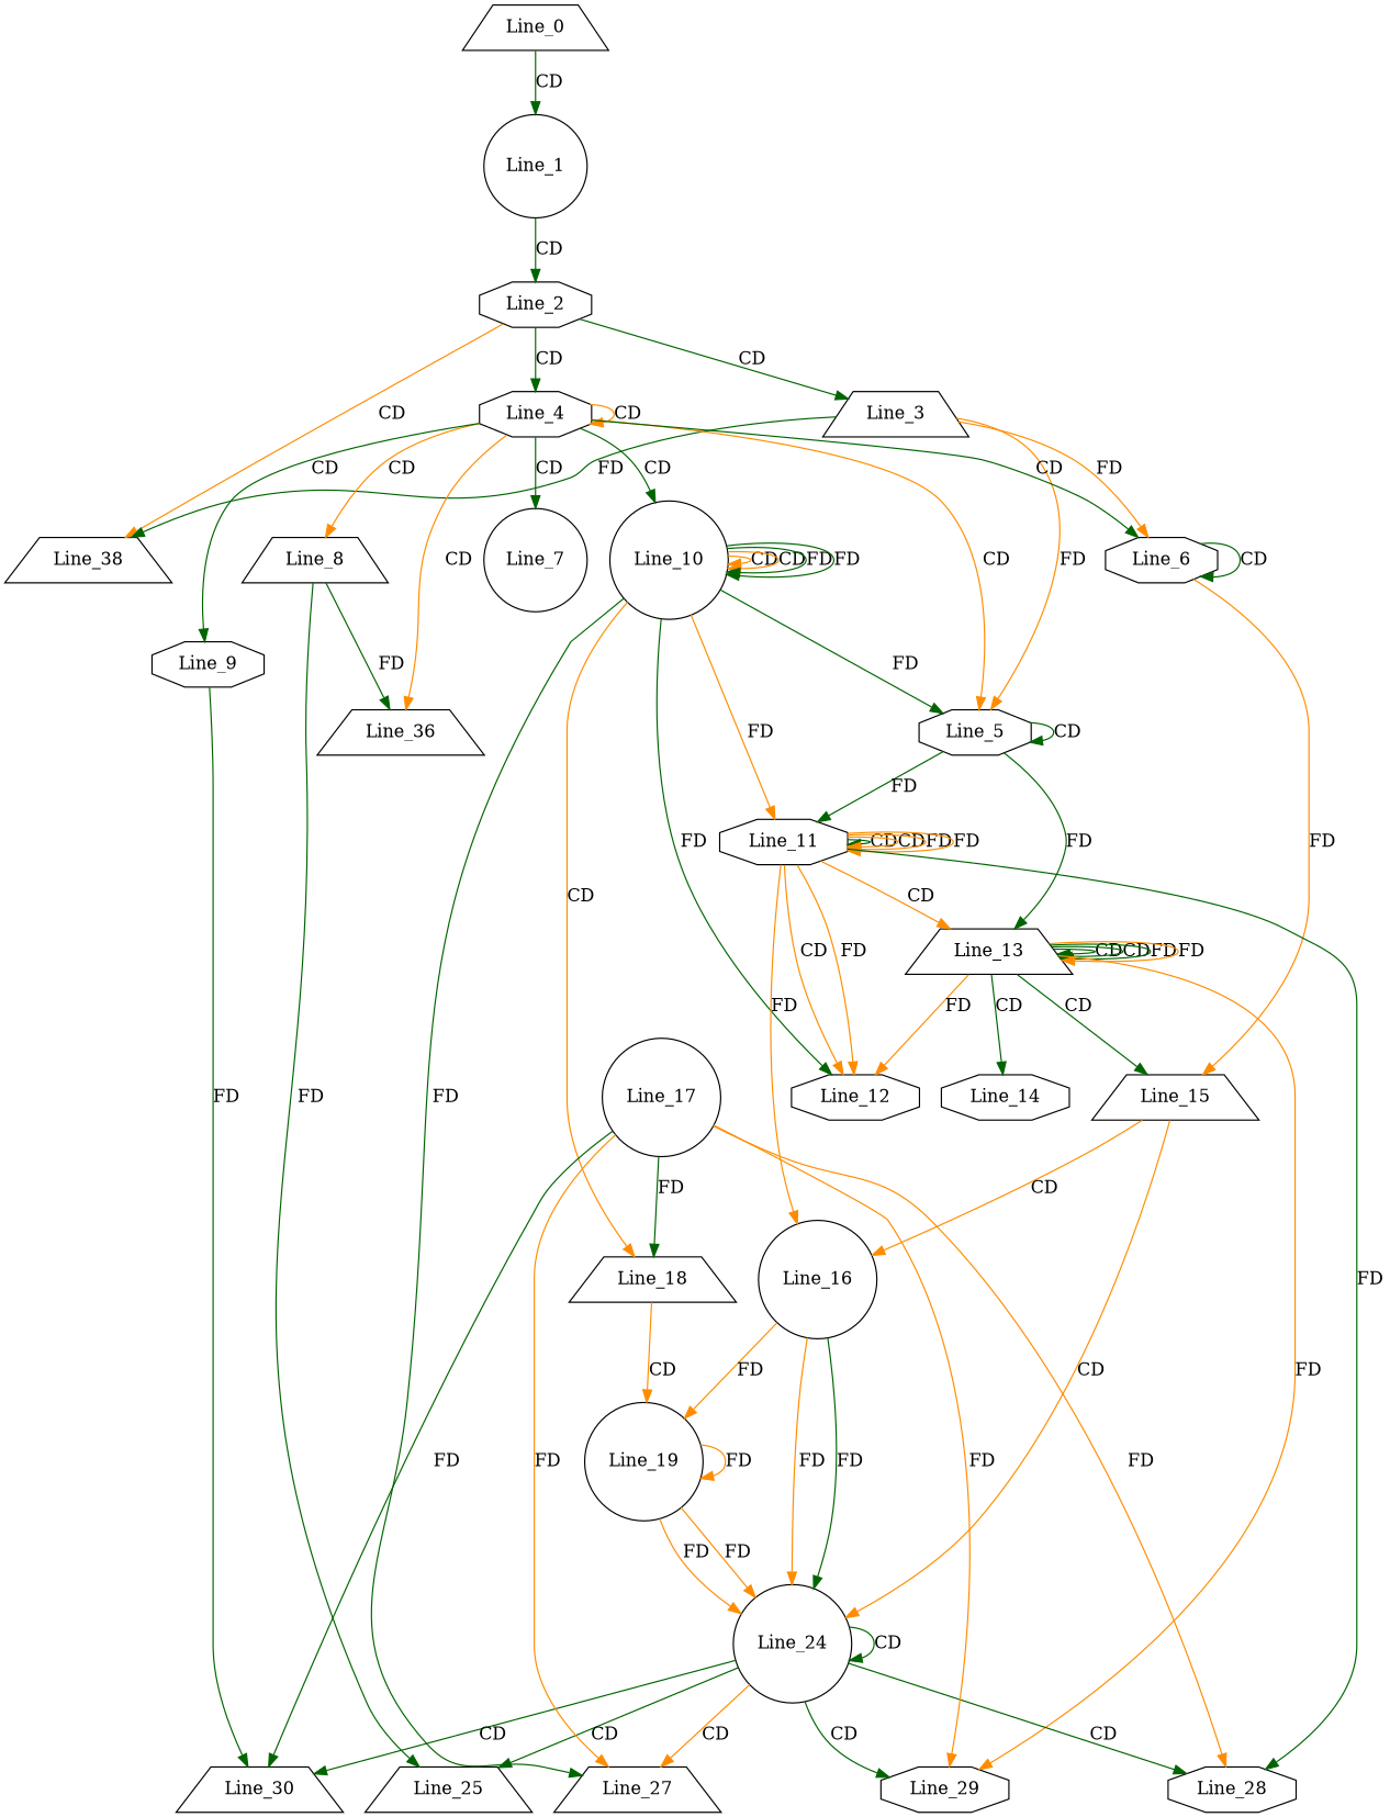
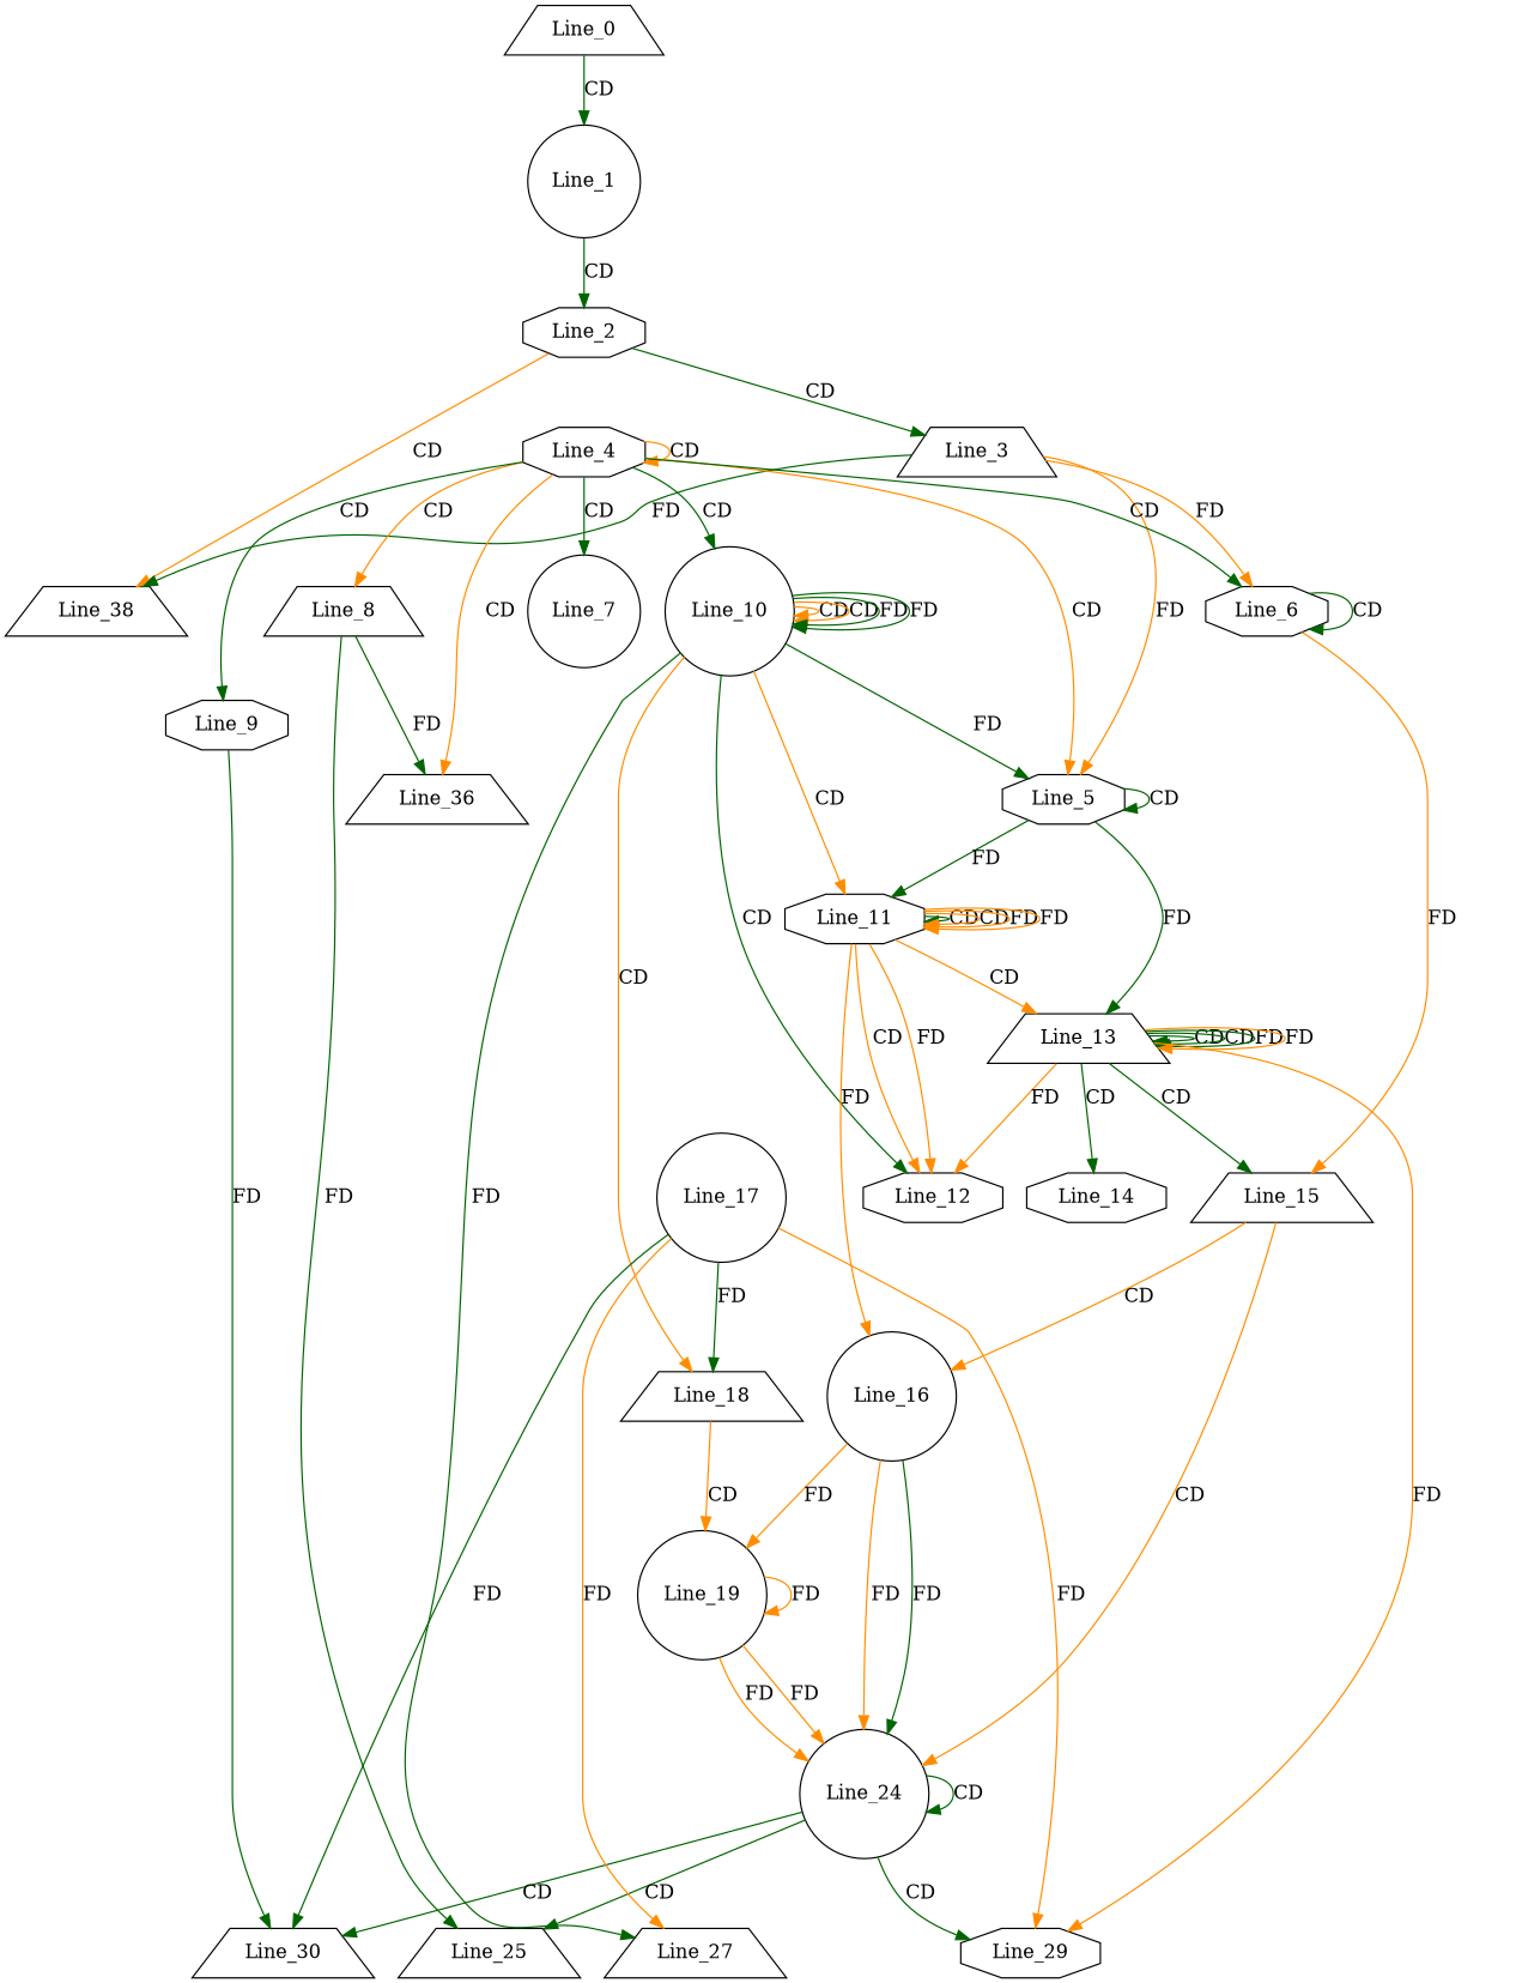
  digraph {
    node [shape=trapezium]
    edge [color=darkgreen]
    Line_1 [shape=circle]
    Line_0
    Line_2 [shape=octagon]
    Line_3
    Line_4 [shape=octagon]
    Line_38
    Line_5 [shape=octagon]
    Line_6 [shape=octagon]
    Line_7 [shape=circle]
    Line_8
    Line_9 [shape=octagon]
    Line_10 [shape=circle]
    Line_36
    Line_11 [shape=octagon]
    Line_13
    Line_15
    Line_25
    Line_30
    Line_12 [shape=octagon]
    Line_18
    Line_27
-   Line_28 [shape=octagon]
    Line_16 [shape=circle]
    Line_14 [shape=octagon]
    Line_29 [shape=octagon]
    Line_24 [shape=circle]
    Line_19 [shape=circle]
    Line_17 [shape=circle]
    Line_1 -> Line_2 [label=CD]
    Line_0 -> Line_1 [label=CD]
    Line_2 -> Line_3 [label=CD]
-   Line_2 -> Line_4 [label=CD]
    Line_2 -> Line_38 [color=darkorange label=CD]
    Line_3 -> Line_38 [label=FD]
    Line_3 -> Line_5 [color=darkorange label=FD]
    Line_3 -> Line_6 [color=darkorange label=FD]
    Line_4 -> Line_4 [color=darkorange label=CD]
    Line_4 -> Line_5 [color=darkorange label=CD]
    Line_4 -> Line_6 [label=CD]
    Line_4 -> Line_7 [label=CD]
    Line_4 -> Line_8 [color=darkorange label=CD]
    Line_4 -> Line_9 [label=CD]
    Line_4 -> Line_10 [label=CD]
    Line_4 -> Line_36 [color=darkorange label=CD]
    Line_5 -> Line_5 [label=CD]
    Line_5 -> Line_11 [label=FD]
    Line_5 -> Line_13 [label=FD]
    Line_6 -> Line_6 [label=CD]
    Line_6 -> Line_15 [color=darkorange label=FD]
    Line_8 -> Line_36 [label=FD]
    Line_8 -> Line_25 [label=FD]
    Line_9 -> Line_30 [label=FD]
    Line_10 -> Line_5 [label=FD]
    Line_10 -> Line_10 [color=darkorange label=CD]
    Line_10 -> Line_10 [color=darkorange label=CD]
    Line_10 -> Line_10 [label=FD]
    Line_10 -> Line_10 [label=FD]
-   Line_10 -> Line_11 [color=darkorange label=FD]
-   Line_10 -> Line_12 [label=FD]
+   Line_10 -> Line_11 [color=darkorange label=CD]
+   Line_10 -> Line_12 [label=CD]
    Line_10 -> Line_18 [color=darkorange label=CD]
    Line_10 -> Line_27 [label=FD]
    Line_11 -> Line_11 [label=CD]
    Line_11 -> Line_11 [color=darkorange label=CD]
    Line_11 -> Line_11 [color=darkorange label=FD]
    Line_11 -> Line_11 [color=darkorange label=FD]
    Line_11 -> Line_13 [color=darkorange label=CD]
    Line_11 -> Line_12 [color=darkorange label=CD]
    Line_11 -> Line_12 [color=darkorange label=FD]
-   Line_11 -> Line_28 [label=FD]
    Line_11 -> Line_16 [color=darkorange label=FD]
    Line_13 -> Line_13 [label=CD]
    Line_13 -> Line_13 [label=CD]
    Line_13 -> Line_13 [label=FD]
    Line_13 -> Line_13 [color=darkorange label=FD]
    Line_13 -> Line_15 [label=CD]
    Line_13 -> Line_12 [color=darkorange label=FD]
    Line_13 -> Line_14 [label=CD]
    Line_13 -> Line_29 [color=darkorange label=FD]
    Line_15 -> Line_16 [color=darkorange label=CD]
    Line_15 -> Line_24 [color=darkorange label=CD]
    Line_18 -> Line_19 [color=darkorange label=CD]
    Line_16 -> Line_24 [label=FD]
    Line_16 -> Line_24 [color=darkorange label=FD]
    Line_16 -> Line_19 [color=darkorange label=FD]
    Line_24 -> Line_25 [label=CD]
    Line_24 -> Line_30 [label=CD]
-   Line_24 -> Line_27 [color=darkorange label=CD]
-   Line_24 -> Line_28 [label=CD]
    Line_24 -> Line_29 [label=CD]
    Line_24 -> Line_24 [label=CD]
    Line_19 -> Line_24 [color=darkorange label=FD]
    Line_19 -> Line_24 [color=darkorange label=FD]
    Line_19 -> Line_19 [color=darkorange label=FD]
    Line_17 -> Line_30 [label=FD]
    Line_17 -> Line_18 [label=FD]
    Line_17 -> Line_27 [color=darkorange label=FD]
-   Line_17 -> Line_28 [color=darkorange label=FD]
    Line_17 -> Line_29 [color=darkorange label=FD]
  }
